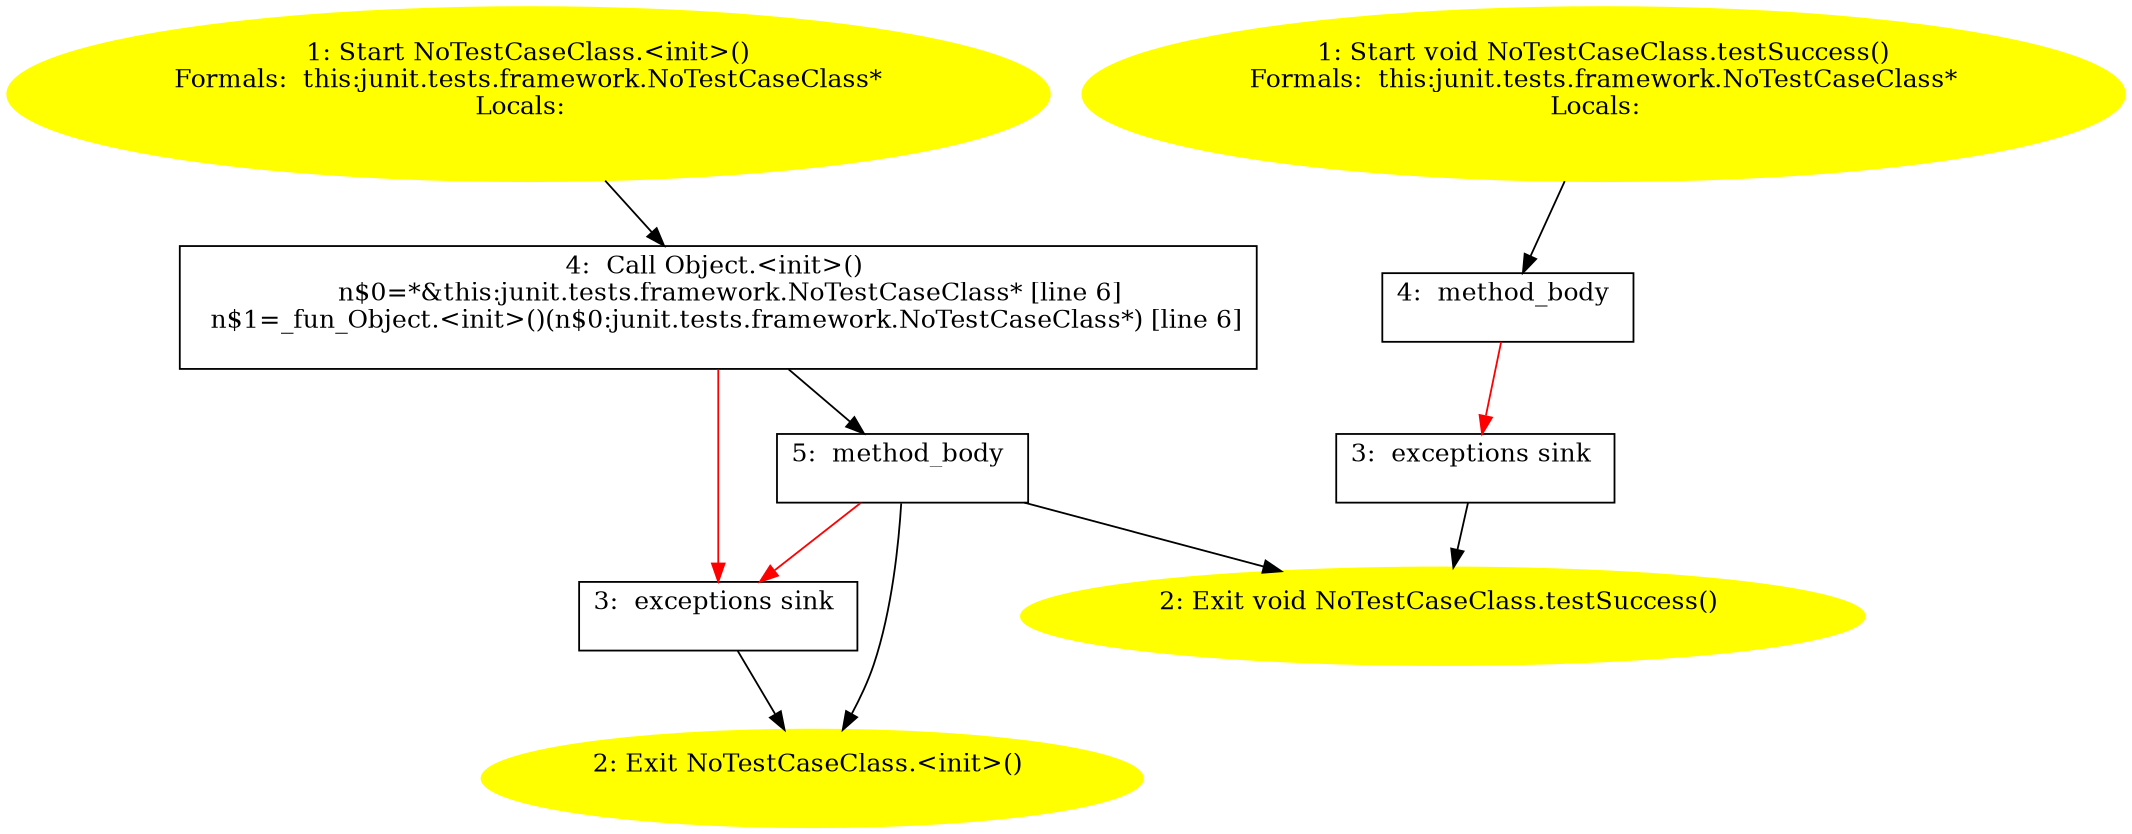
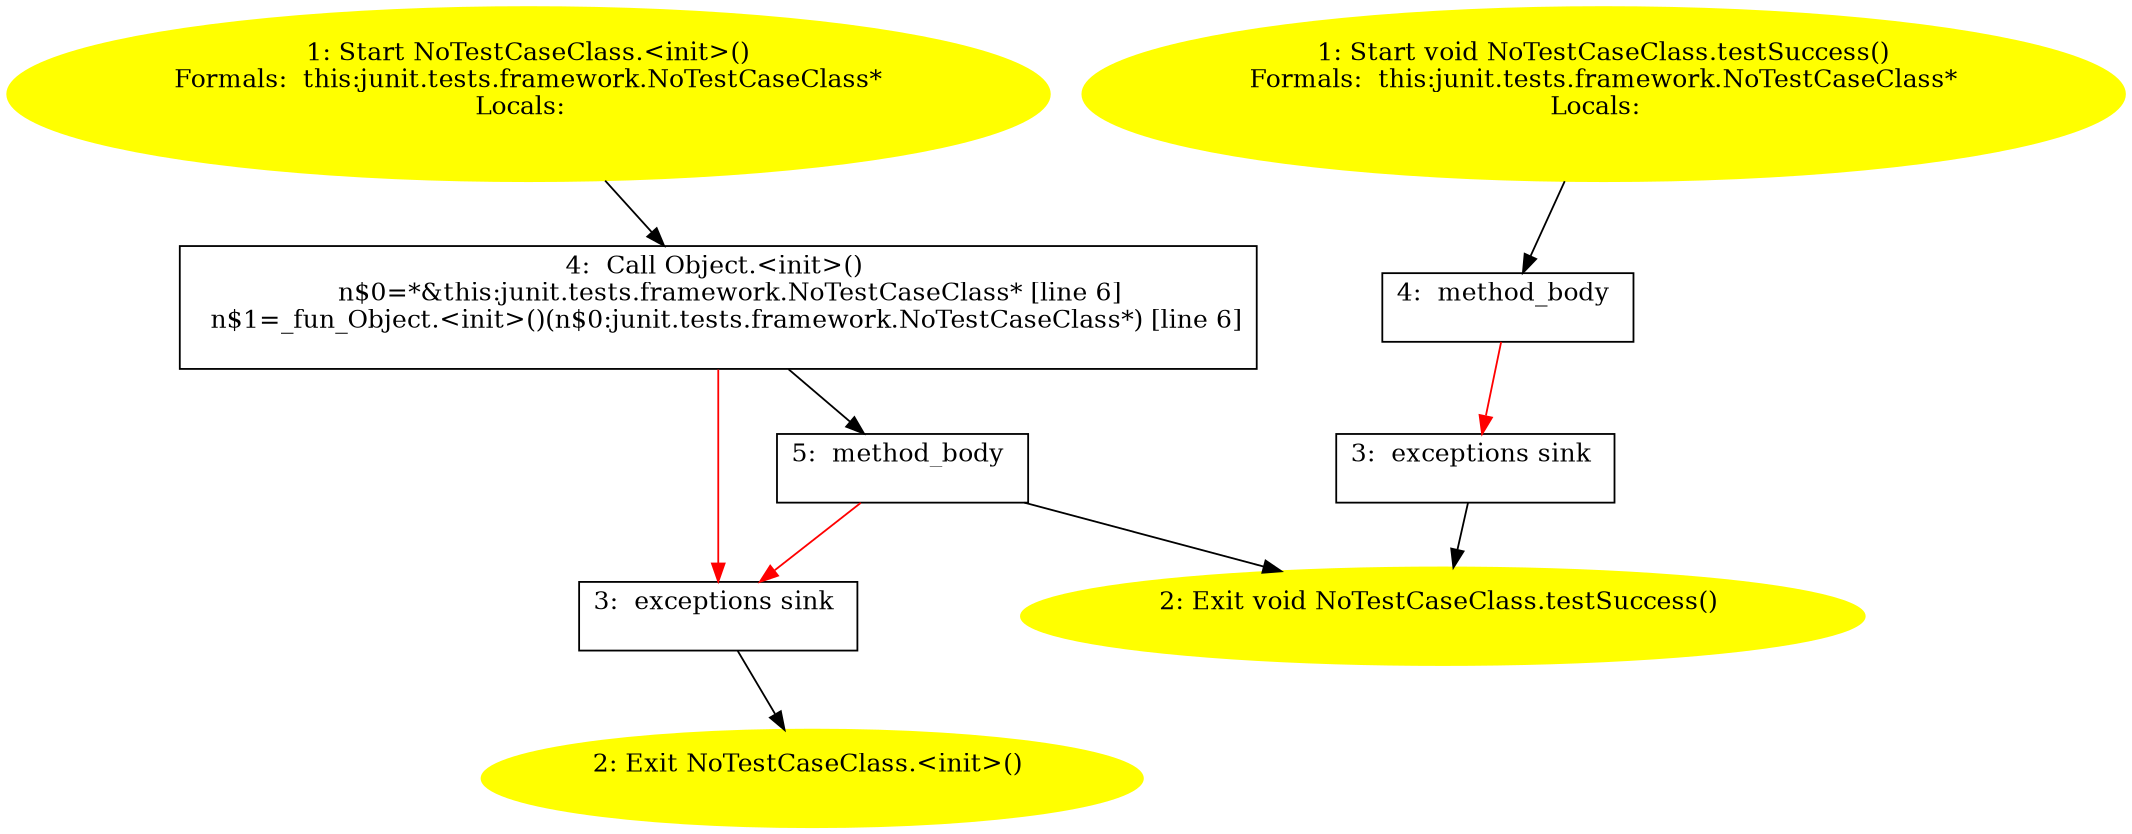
  digraph {
    node [shape=box]
    n1 [color=yellow label="1: Start NoTestCaseClass.<init>()\nFormals:  this:junit.tests.framework.NoTestCaseClass*\nLocals:  \n  " style=filled shape=""]
    n2 [label="4:  Call Object.<init>() \n   n$0=*&this:junit.tests.framework.NoTestCaseClass* [line 6]\n  n$1=_fun_Object.<init>()(n$0:junit.tests.framework.NoTestCaseClass*) [line 6]\n "]
    n3 [label="3:  exceptions sink \n  "]
    n4 [label="5:  method_body \n  "]
    n5 [color=yellow label="2: Exit NoTestCaseClass.<init>() \n  " style=filled shape=""]
    n6 [color=yellow label="2: Exit void NoTestCaseClass.testSuccess() \n  " style=filled shape=""]
    n7 [color=yellow label="1: Start void NoTestCaseClass.testSuccess()\nFormals:  this:junit.tests.framework.NoTestCaseClass*\nLocals:  \n  " style=filled shape=""]
    n8 [label="4:  method_body \n  "]
    n9 [label="3:  exceptions sink \n  "]
    n1 -> n2
    n2 -> n3 [color=red]
    n2 -> n4
    n3 -> n5
    n4 -> n3 [color=red]
-   n4 -> n5
    n4 -> n6
    n7 -> n8
    n8 -> n9 [color=red]
    n9 -> n6
  }
